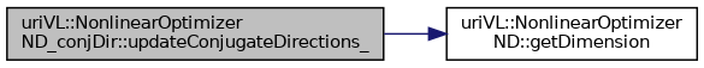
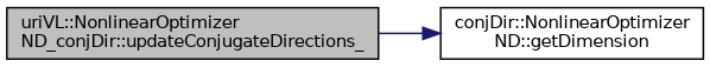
  digraph {
    rankdir=LR
    fontname="DejaVu Sans"
    node [color=black fontname="DejaVu Sans" fontsize=10 shape=record style=filled]
    n1 [fillcolor=grey75 fontcolor=black height=0.2 label="uriVL::NonlinearOptimizer\lND_conjDir::updateConjugateDirections_" width=0.4]
-   n2 [fillcolor=white height=0.2 label="uriVL::NonlinearOptimizer\lND::getDimension" width=0.4]
+   n2 [fillcolor=white height=0.2 label="conjDir::NonlinearOptimizer\lND::getDimension" width=0.4]
    n1 -> n2 [color=midnightblue fontname="DejaVu Sans" fontsize=10 labelfontname=Helvetica labelfontsize=10 style=solid]
  }
